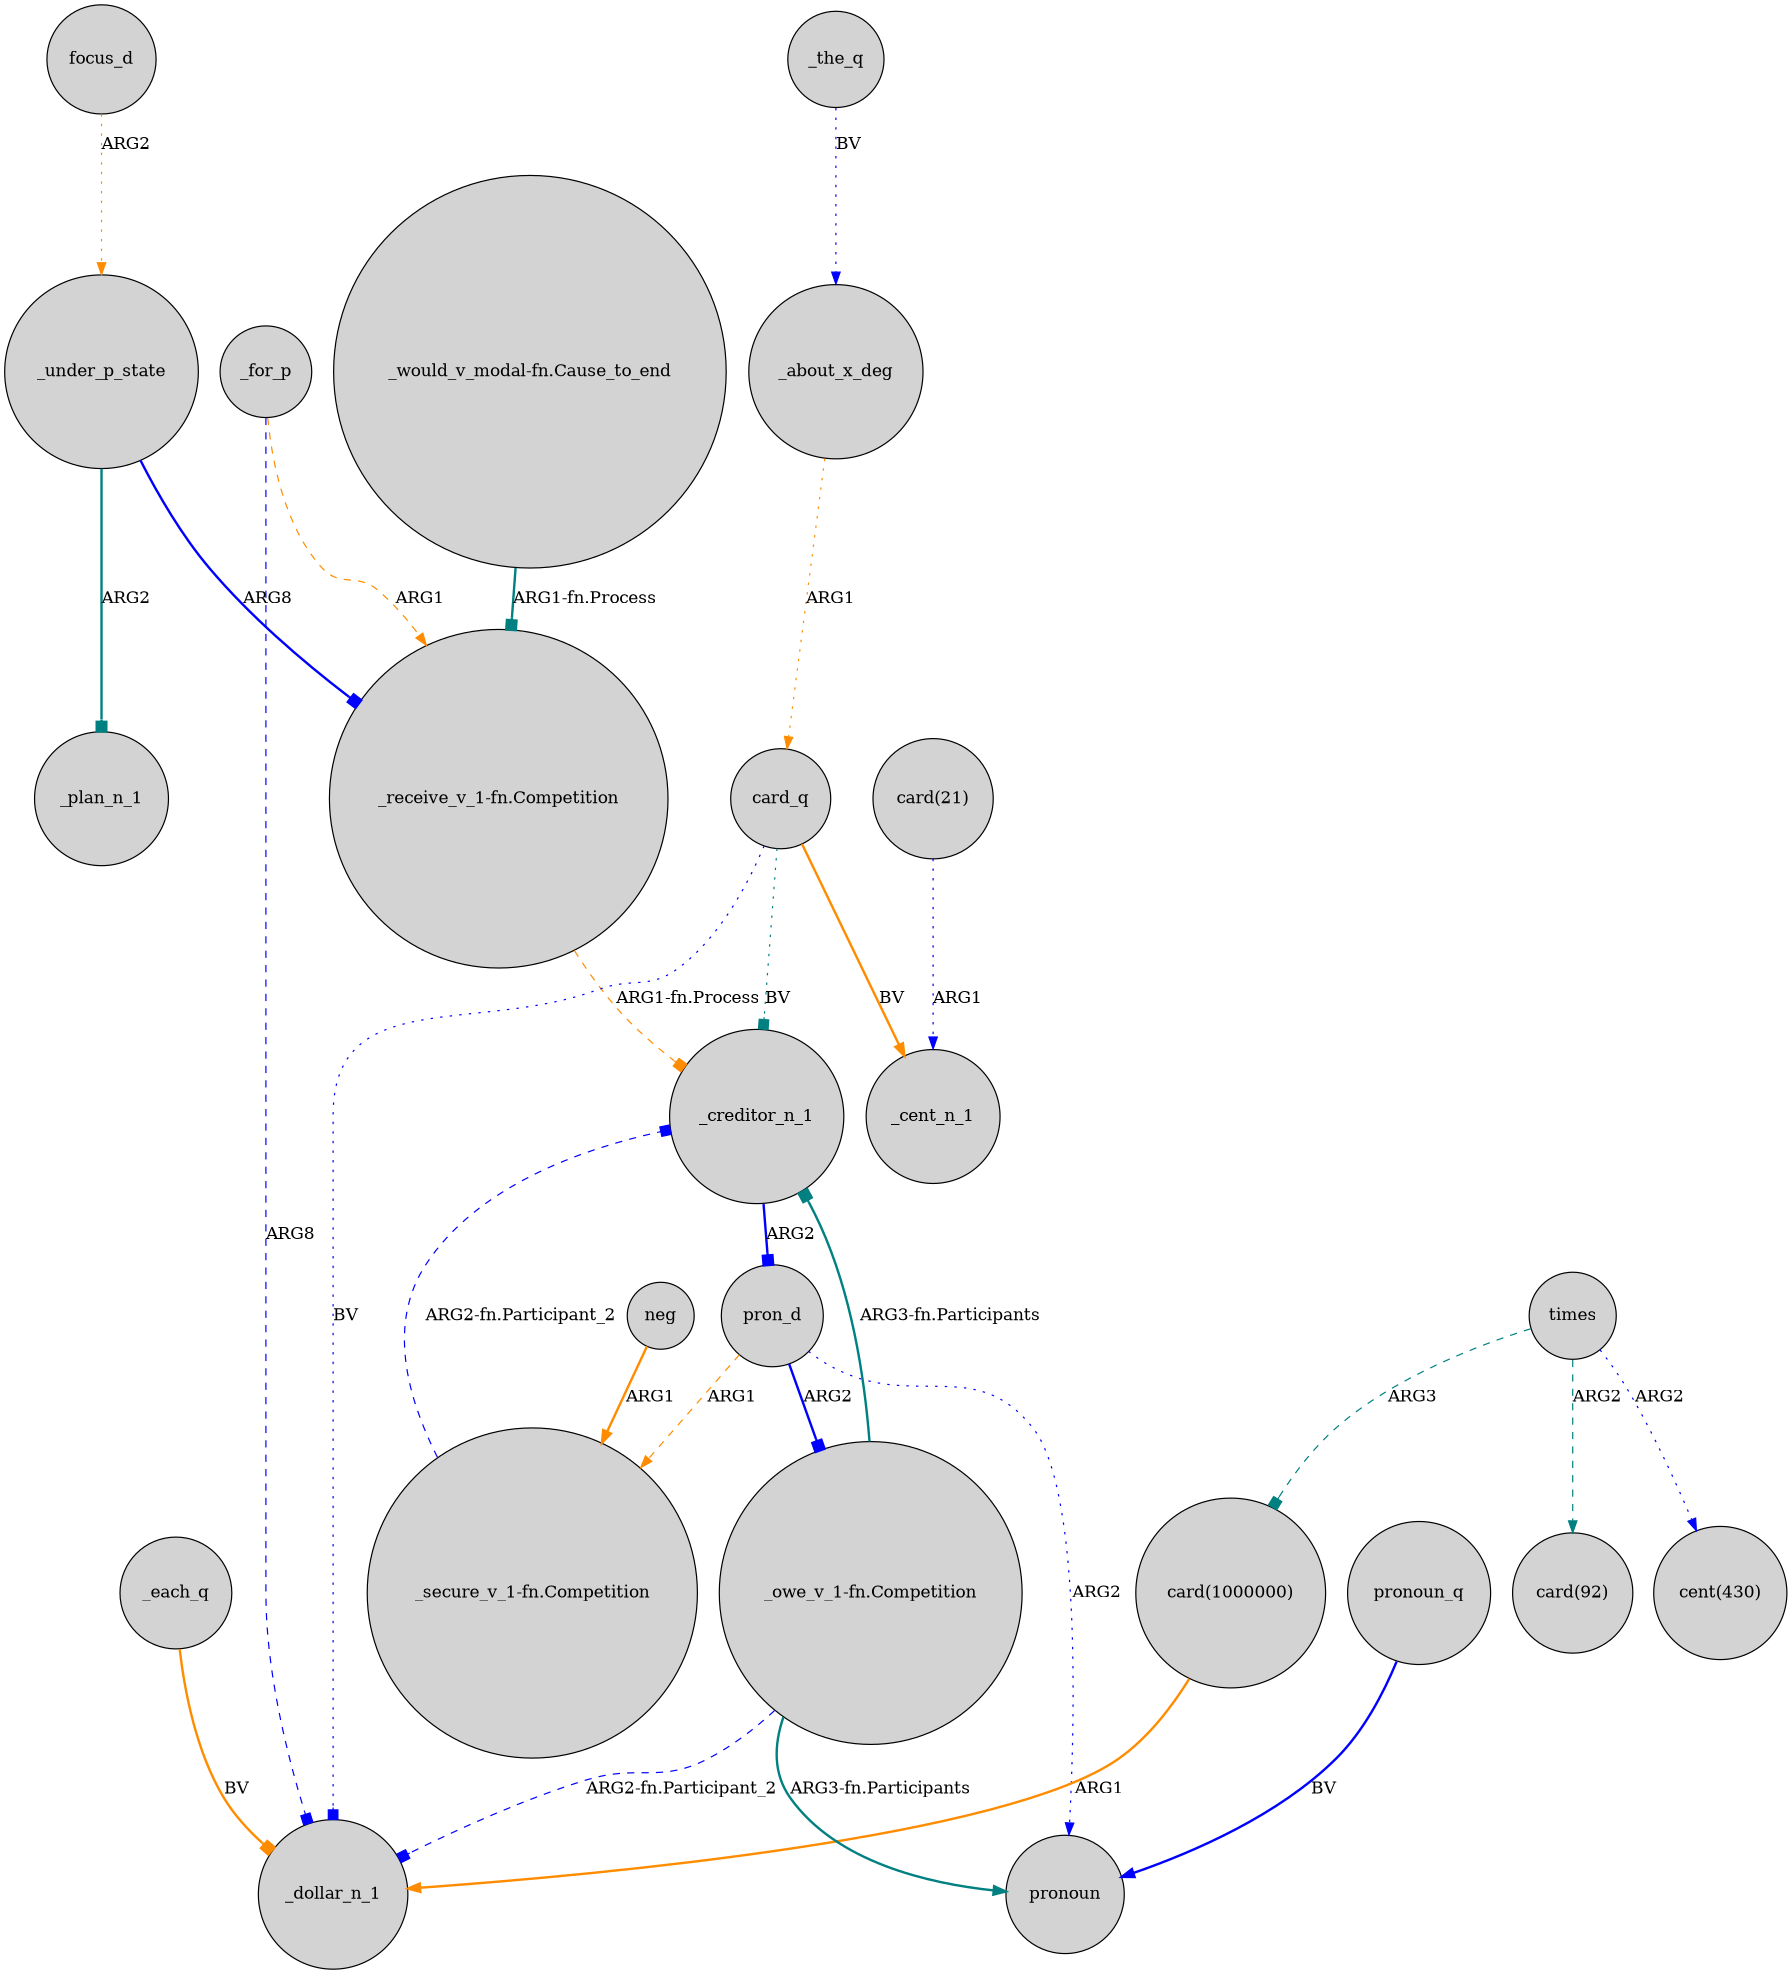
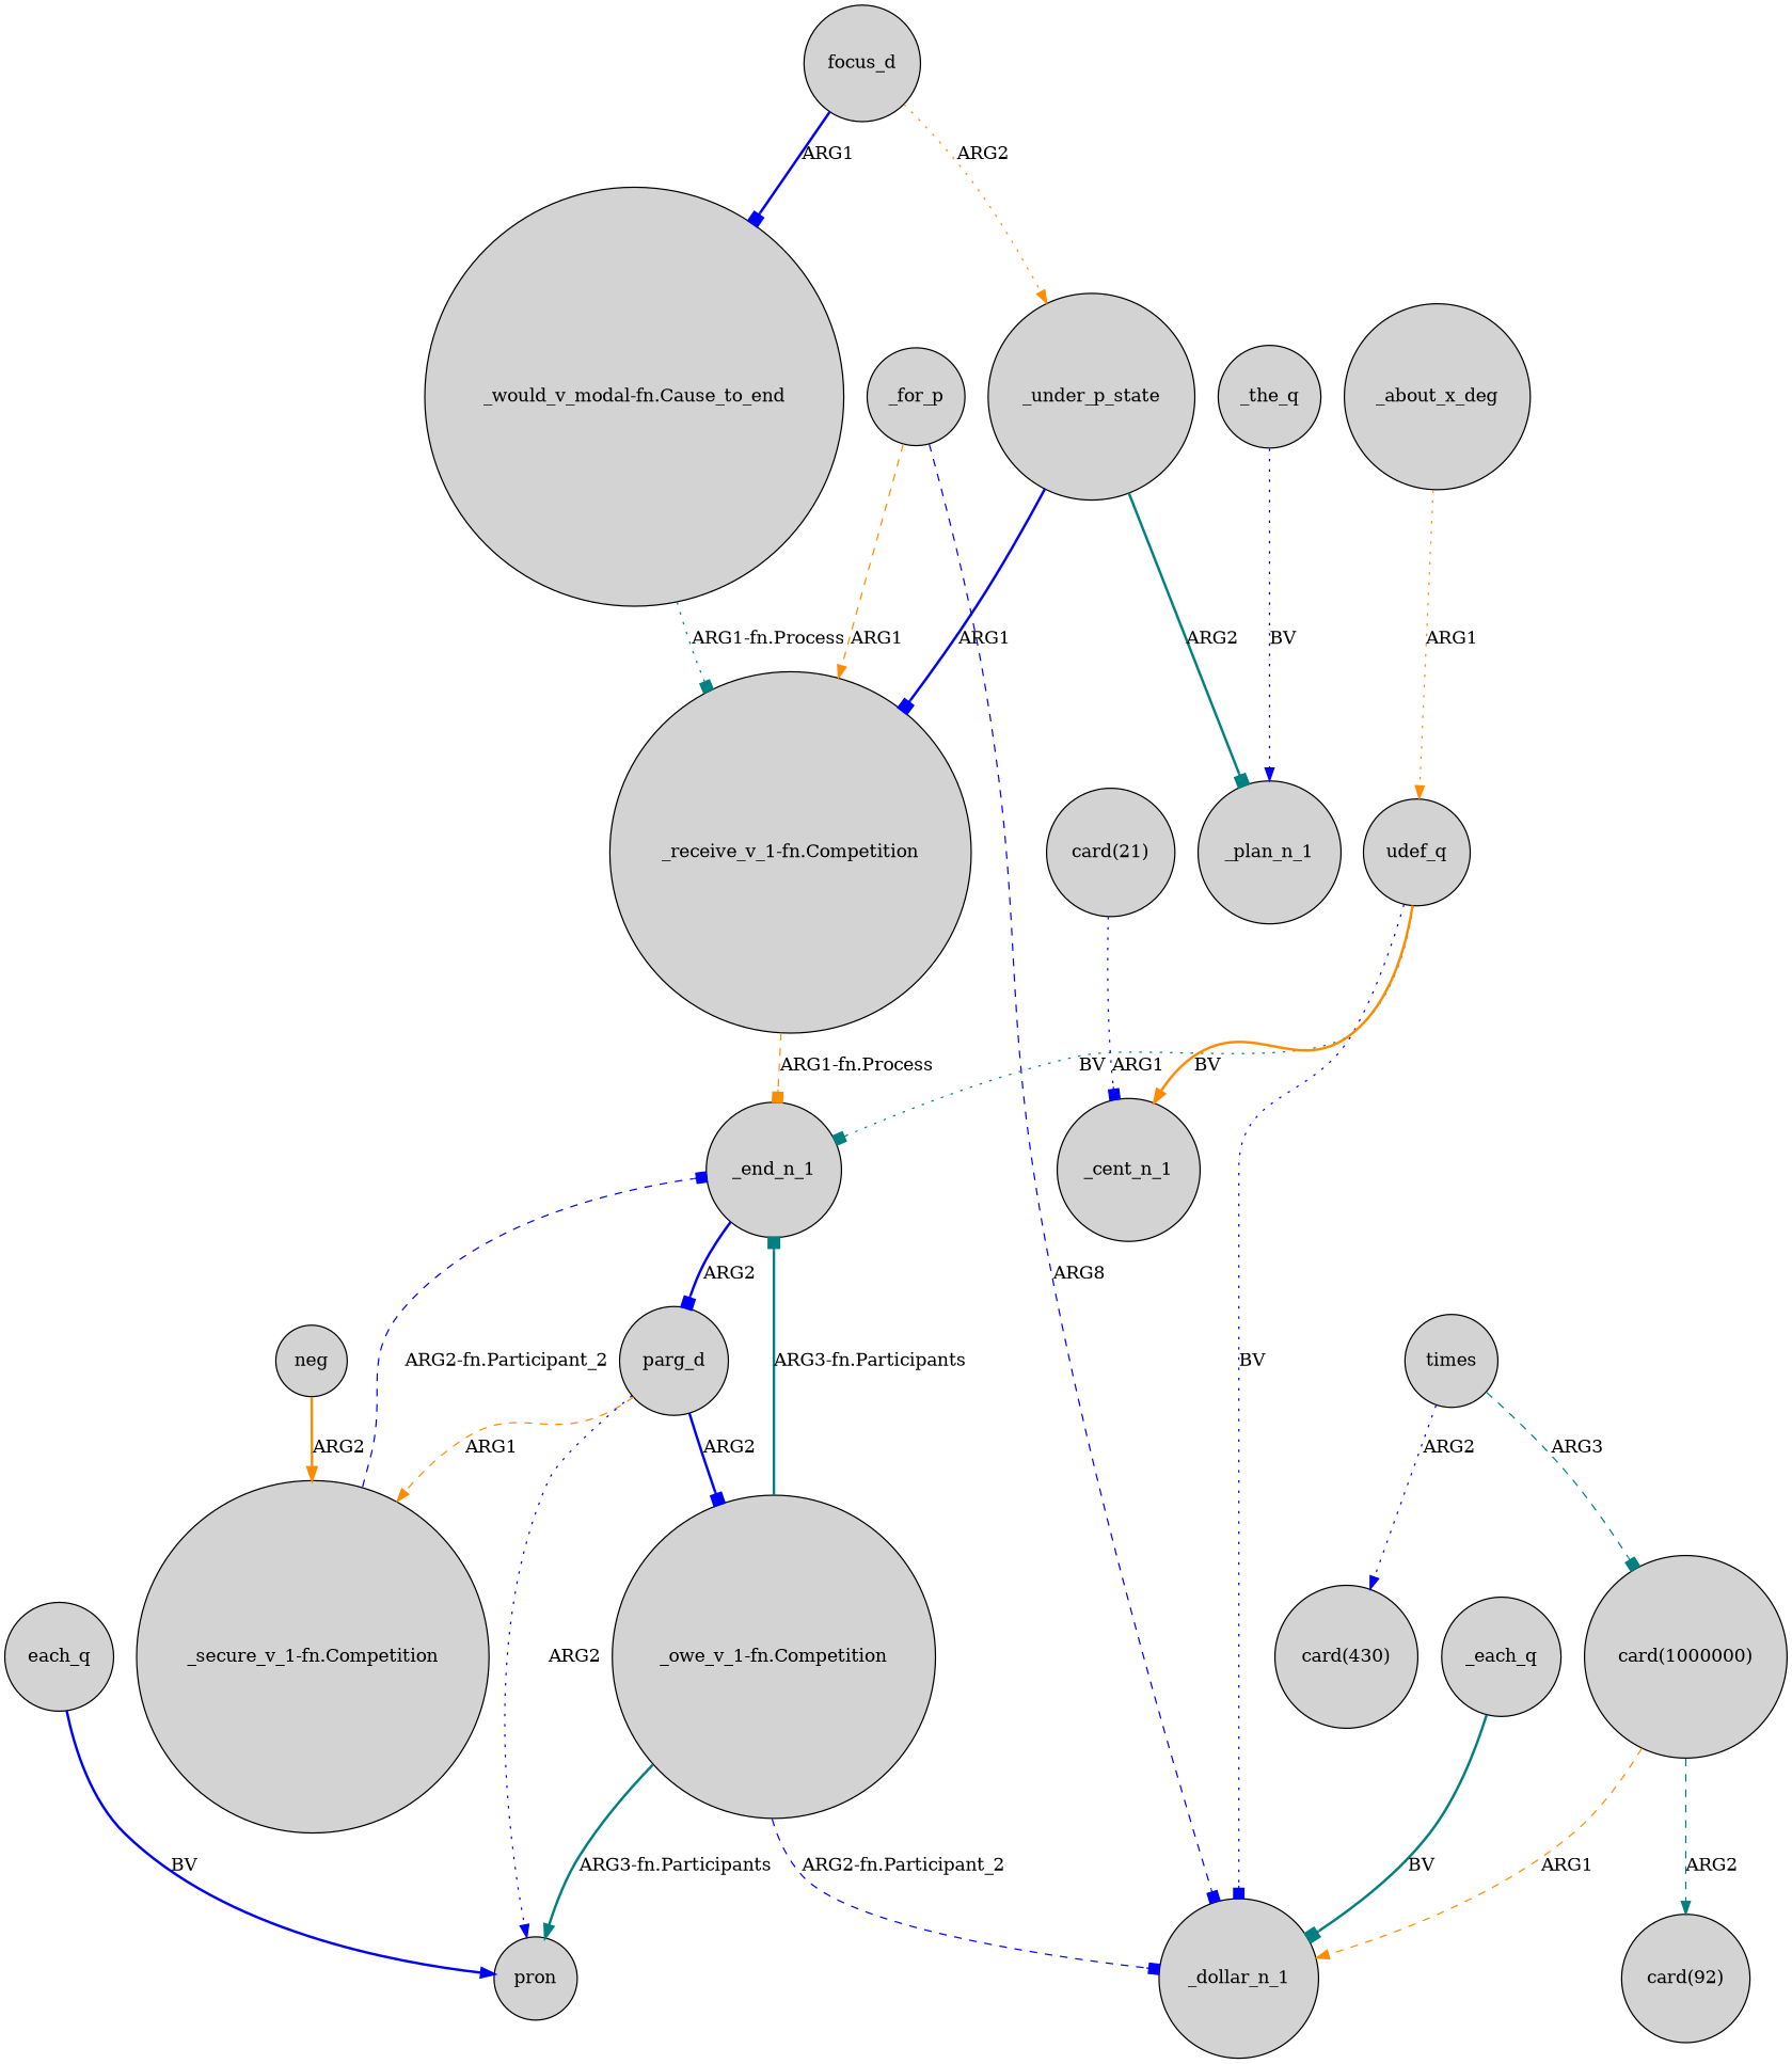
  digraph {
    node [shape=circle style=filled]
    edge [arrowhead=box color=blue style=bold]
    _for_p
    "_receive_v_1-fn.Competition"
    _dollar_n_1
-   _creditor_n_1
-   parg_d [label=pron_d]
+   _creditor_n_1 [label=_end_n_1]
+   parg_d
    "_secure_v_1-fn.Competition"
    times
    "card(92)"
    "card(1000000)"
-   "card(430)" [label="cent(430)"]
+   "card(430)"
    "_owe_v_1-fn.Competition"
-   pron [label=pronoun]
+   pron
    "_would_v_modal-fn.Cause_to_end"
-   udef_q [label=card_q]
+   udef_q
    _cent_n_1
    _under_p_state
    _plan_n_1
    _about_x_deg
    neg
-   pronoun_q
+   pronoun_q [label=each_q]
    focus_d
    _each_q
    _the_q
    "card(21)"
    _for_p -> "_receive_v_1-fn.Competition" [arrowhead=normal color=darkorange label=ARG1 style=dashed]
    _for_p -> _dollar_n_1 [label=ARG8 style=dashed]
    "_receive_v_1-fn.Competition" -> _creditor_n_1 [color=darkorange label="ARG1-fn.Process" style=dashed]
    _creditor_n_1 -> parg_d [label=ARG2]
    parg_d -> "_secure_v_1-fn.Competition" [arrowhead=normal color=darkorange label=ARG1 style=dashed]
    parg_d -> "_owe_v_1-fn.Competition" [label=ARG2]
    parg_d -> pron [arrowhead=normal label=ARG2 style=dotted]
    "_secure_v_1-fn.Competition" -> _creditor_n_1 [label="ARG2-fn.Participant_2" style=dashed]
-   times -> "card(92)" [arrowhead=normal color=teal label=ARG2 style=dashed]
+   "card(1000000)" -> "card(92)" [arrowhead=normal color=teal label=ARG2 style=dashed]
    times -> "card(1000000)" [color=teal label=ARG3 style=dashed]
    times -> "card(430)" [arrowhead=normal label=ARG2 style=dotted]
-   "card(1000000)" -> _dollar_n_1 [arrowhead=normal color=darkorange label=ARG1]
+   "card(1000000)" -> _dollar_n_1 [arrowhead=normal color=darkorange label=ARG1 style=dashed]
    "_owe_v_1-fn.Competition" -> _dollar_n_1 [label="ARG2-fn.Participant_2" style=dashed]
    "_owe_v_1-fn.Competition" -> _creditor_n_1 [color=teal label="ARG3-fn.Participants"]
    "_owe_v_1-fn.Competition" -> pron [arrowhead=normal color=teal label="ARG3-fn.Participants"]
-   "_would_v_modal-fn.Cause_to_end" -> "_receive_v_1-fn.Competition" [color=teal label="ARG1-fn.Process"]
+   "_would_v_modal-fn.Cause_to_end" -> "_receive_v_1-fn.Competition" [color=teal label="ARG1-fn.Process" style=dotted]
    udef_q -> _dollar_n_1 [label=BV style=dotted]
    udef_q -> _creditor_n_1 [color=teal label=BV style=dotted]
    udef_q -> _cent_n_1 [arrowhead=normal color=darkorange label=BV]
-   _under_p_state -> "_receive_v_1-fn.Competition" [label=ARG8]
+   _under_p_state -> "_receive_v_1-fn.Competition" [label=ARG1]
    _under_p_state -> _plan_n_1 [color=teal label=ARG2]
    _about_x_deg -> udef_q [arrowhead=normal color=darkorange label=ARG1 style=dotted]
-   neg -> "_secure_v_1-fn.Competition" [arrowhead=normal color=darkorange label=ARG1]
+   neg -> "_secure_v_1-fn.Competition" [arrowhead=normal color=darkorange label=ARG2]
    pronoun_q -> pron [arrowhead=normal label=BV]
+   focus_d -> "_would_v_modal-fn.Cause_to_end" [label=ARG1]
    focus_d -> _under_p_state [arrowhead=normal color=darkorange label=ARG2 style=dotted]
-   _each_q -> _dollar_n_1 [color=darkorange label=BV]
-   _the_q -> _about_x_deg [arrowhead=normal label=BV style=dotted]
-   "card(21)" -> _cent_n_1 [arrowhead=normal label=ARG1 style=dotted]
+   _each_q -> _dollar_n_1 [color=teal label=BV]
+   _the_q -> _plan_n_1 [arrowhead=normal label=BV style=dotted]
+   "card(21)" -> _cent_n_1 [label=ARG1 style=dotted]
  }
